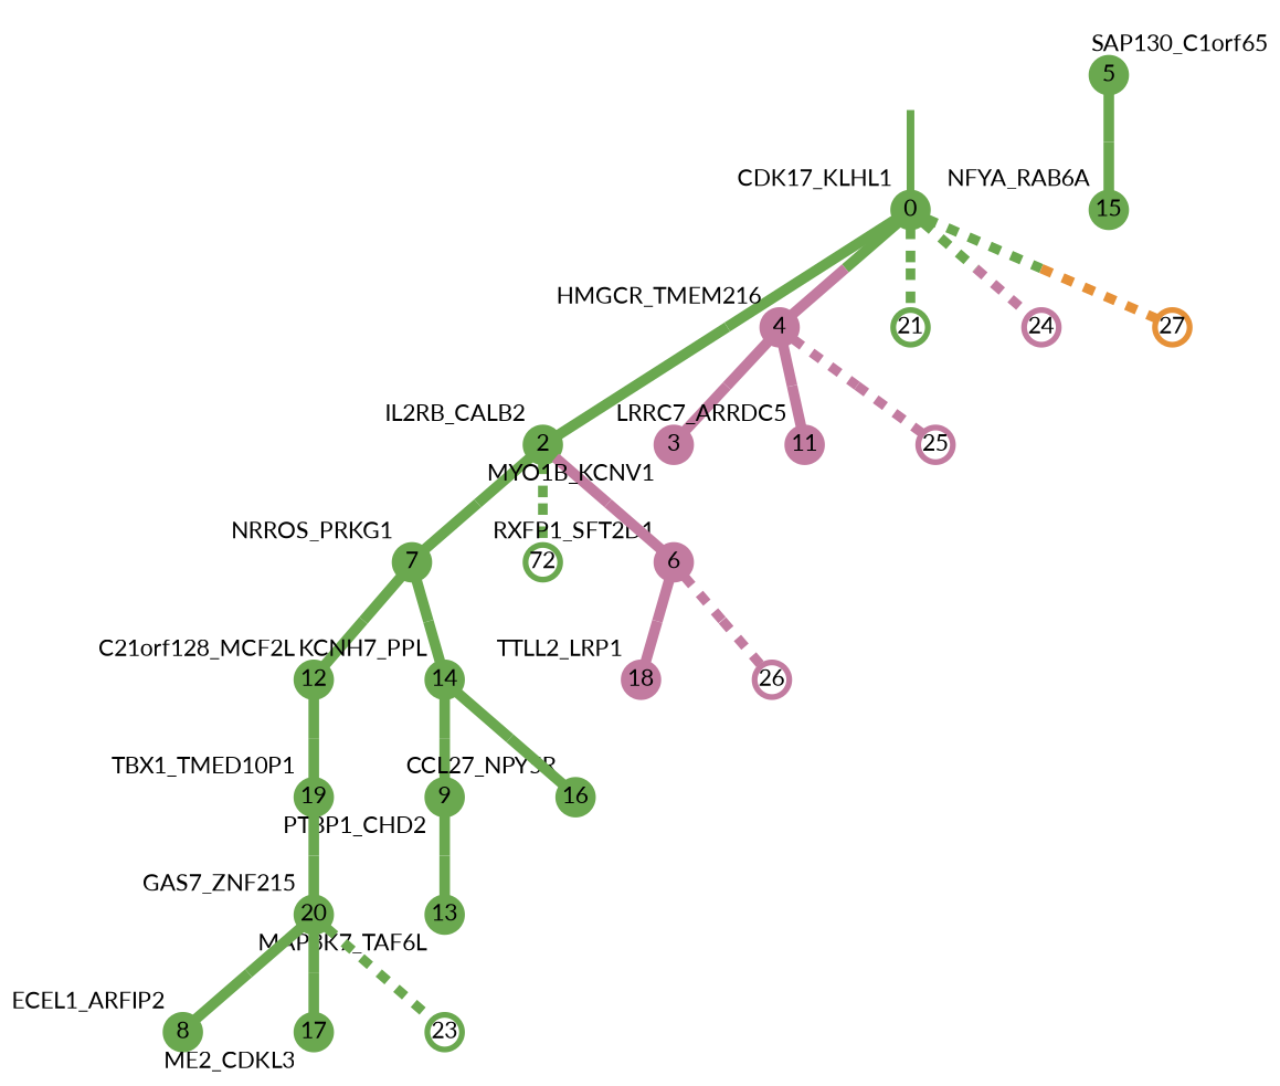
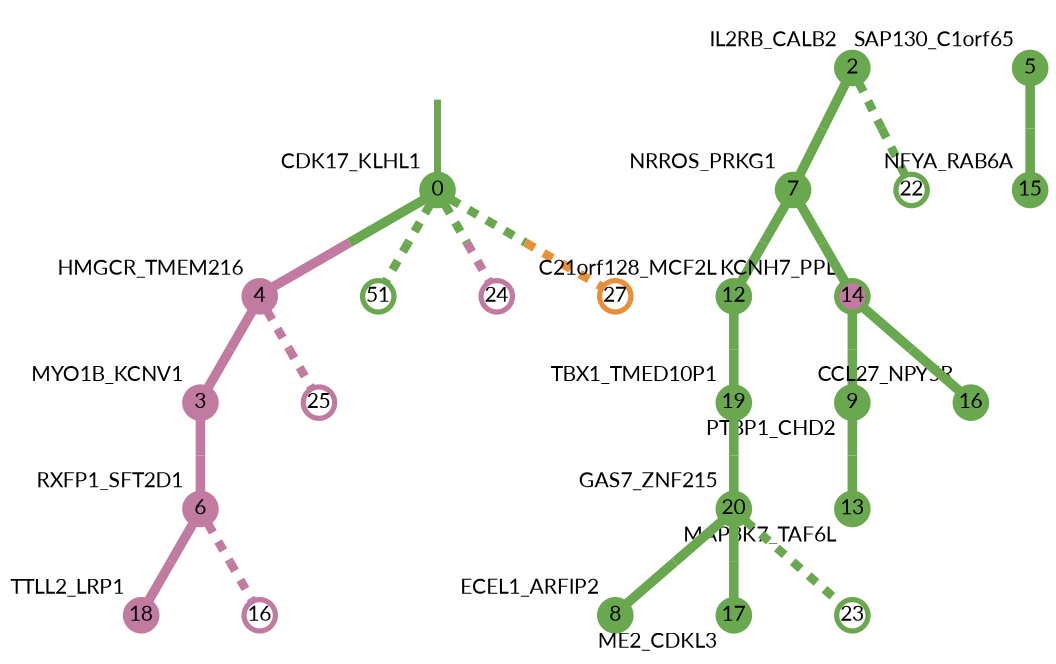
  strict digraph {
    forcelabels=true
    nodesep=0.7
    rankdir=TB
    ranksep=0.6
    splines=false
    node [color="#6aa84fff" fillcolor="#6aa84fff" fixedsize=true fontname=Lato fontsize="12pt" penwidth=3 shape=circle style=filled]
    edge [arrowsize=0 color="#6aa84fff;0.5:#6aa84fff" minlen=1.0295566320419312 penwidth=5.5 style=solid]
    0 [height=0.25 xlabel=CDK17_KLHL1]
    2 [height=0.25 xlabel=IL2RB_CALB2]
    4 [color="#c27ba0ff" fillcolor="#c27ba0ff" height=0.25 xlabel=HMGCR_TMEM216]
-   21 [height=0.25 style=solid]
+   21 [height=0.25 style=solid label=51]
    24 [color="#c27ba0ff" fillcolor="#c27ba0ff" height=0.25 style=solid]
    27 [color="#e69138ff" fillcolor="#e69138ff" height=0.25 style=solid]
    7 [height=0.25 xlabel=NRROS_PRKG1]
-   22 [height=0.25 style=solid label=72]
+   22 [height=0.25 style=solid]
    3 [color="#c27ba0ff" fillcolor="#c27ba0ff" height=0.25 xlabel=MYO1B_KCNV1]
-   11 [color="#c27ba0ff" fillcolor="#c27ba0ff" height=0.25 xlabel=LRRC7_ARRDC5]
    25 [color="#c27ba0ff" fillcolor="#c27ba0ff" height=0.25 style=solid]
    5 [height=0.25 xlabel=SAP130_C1orf65]
    15 [height=0.25 xlabel=NFYA_RAB6A]
    12 [height=0.25 xlabel=C21orf128_MCF2L]
-   14 [height=0.25 xlabel=KCNH7_PPL]
+   14 [fillcolor="#c27ba0ff" height=0.25 xlabel=KCNH7_PPL]
    6 [color="#c27ba0ff" fillcolor="#c27ba0ff" height=0.25 xlabel=RXFP1_SFT2D1]
    19 [height=0.25 xlabel=TBX1_TMED10P1]
    9 [height=0.25 xlabel=PTBP1_CHD2]
    16 [height=0.25 xlabel=CCL27_NPY5R]
    18 [color="#c27ba0ff" fillcolor="#c27ba0ff" height=0.25 xlabel=TTLL2_LRP1]
-   26 [color="#c27ba0ff" fillcolor="#c27ba0ff" height=0.25 style=solid]
+   26 [color="#c27ba0ff" fillcolor="#c27ba0ff" height=0.25 style=solid label=16]
    20 [height=0.25 xlabel=GAS7_ZNF215]
    13 [height=0.25 xlabel=MAP3K7_TAF6L]
    8 [height=0.25 xlabel=ECEL1_ARFIP2]
    17 [height=0.25 xlabel=ME2_CDKL3]
    23 [height=0.25 style=solid]
    normal [style=invis xlabel=CDK17_KLHL1 color="" fillcolor="" fixedsize="" fontname="" fontsize="" shape=""]
-   0 -> 2 [minlen=2.0837438106536865]
    0 -> 4 [color="#6aa84fff;0.5:#c27ba0ff" minlen=1.4433497190475464]
    0 -> 21 [penwidth=5 style=dashed]
    0 -> 24 [color="#6aa84fff;0.5:#c27ba0ff" penwidth=5 style=dashed]
    0 -> 27 [color="#6aa84fff;0.5:#e69138ff" penwidth=5 style=dashed]
    2 -> 7 [minlen=1.3448275327682495]
    2 -> 22 [penwidth=5 style=dashed]
    4 -> 3 [color="#c27ba0ff;0.5:#c27ba0ff" minlen=1.5812807083129883]
-   4 -> 11 [color="#c27ba0ff;0.5:#c27ba0ff" minlen=1.0985221862792969]
    4 -> 25 [color="#c27ba0ff;0.5:#c27ba0ff" penwidth=5 style=dashed]
    7 -> 12 [minlen=1.0886698961257935]
    7 -> 14 [minlen=1.0788177251815796]
-   2 -> 6 [color="#c27ba0ff;0.5:#c27ba0ff" minlen=1.384236454963684]
+   3 -> 6 [color="#c27ba0ff;0.5:#c27ba0ff" minlen=1.384236454963684]
    5 -> 15 [minlen=1.0788177251815796]
    12 -> 19 [minlen=1.0591132640838623]
    14 -> 9 [minlen=1.167487621307373]
    14 -> 16 [minlen=1.0788177251815796]
    6 -> 18 [color="#c27ba0ff;0.5:#c27ba0ff" minlen=1.0689655542373657]
    6 -> 26 [color="#c27ba0ff;0.5:#c27ba0ff" penwidth=5 style=dashed]
    19 -> 20 [minlen=1.0591132640838623]
    9 -> 13 [minlen=1.0788177251815796]
    20 -> 8 [minlen=1.1773399114608765]
    20 -> 17 [minlen=1.0689655542373657]
    20 -> 23 [penwidth=5 style=dashed]
    normal -> 0 [color="#6aa84fff" penwidth=4 minlen=""]
  }
